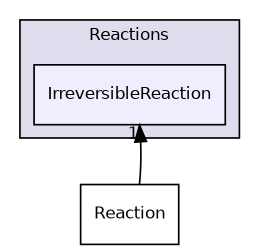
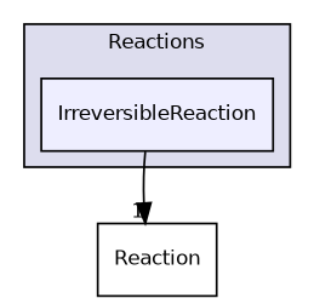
  digraph {
    compound=true
    node [fontname=Helvetica fontsize=10 shape=box]
    n1 [fillcolor="#eeeeff" label=IrreversibleReaction pencolor=black style=filled]
    n2 [label=Reaction]
    subgraph cluster_1 {
      bgcolor="#ddddee"
      fontname=Helvetica
      fontsize=10
      label=Reactions
      pencolor=black
      n1
    }
-   n2 -> n1 [headlabel=1 labeldistance=1.5 labelfontname=Helvetica labelfontsize=10]
+   n1 -> n2 [headlabel=1 labeldistance=1.5 labelfontname=Helvetica labelfontsize=10]
  }
